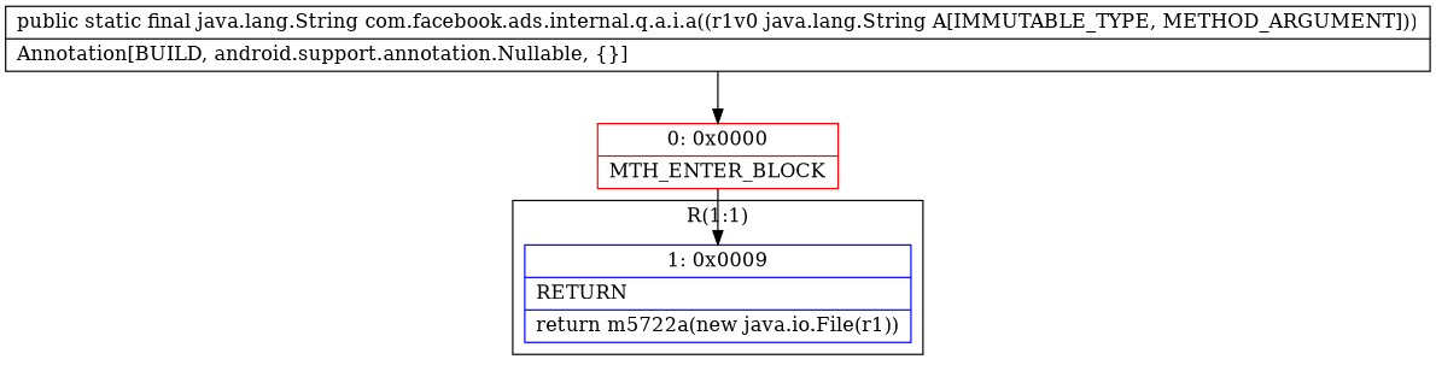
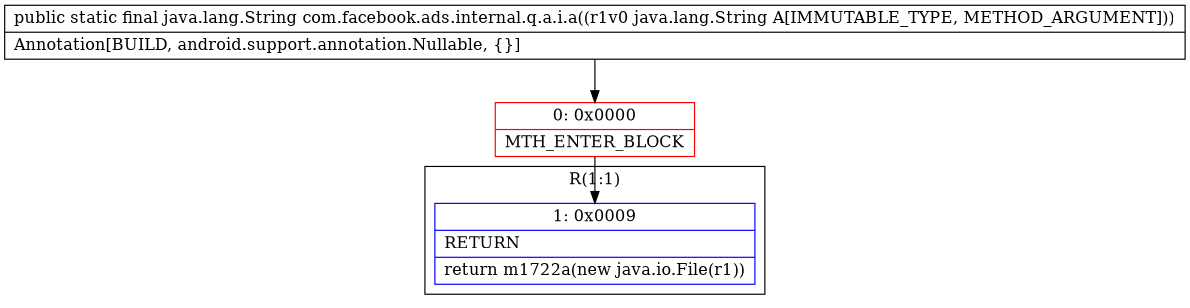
  digraph {
    node [shape=record]
-   n1 [color=blue label="{1\:\ 0x0009|RETURN\l|return m5722a(new java.io.File(r1))\l}"]
+   n1 [color=blue label="{1\:\ 0x0009|RETURN\l|return m1722a(new java.io.File(r1))\l}"]
    n2 [color=red label="{0\:\ 0x0000|MTH_ENTER_BLOCK\l}"]
    n3 [label="{public static final java.lang.String com.facebook.ads.internal.q.a.i.a((r1v0 java.lang.String A[IMMUTABLE_TYPE, METHOD_ARGUMENT]))  | Annotation[BUILD, android.support.annotation.Nullable, \{\}]\l}"]
    subgraph cluster_1 {
      label="R(1:1)"
      n1
    }
    n2 -> n1
    n3 -> n2
  }
